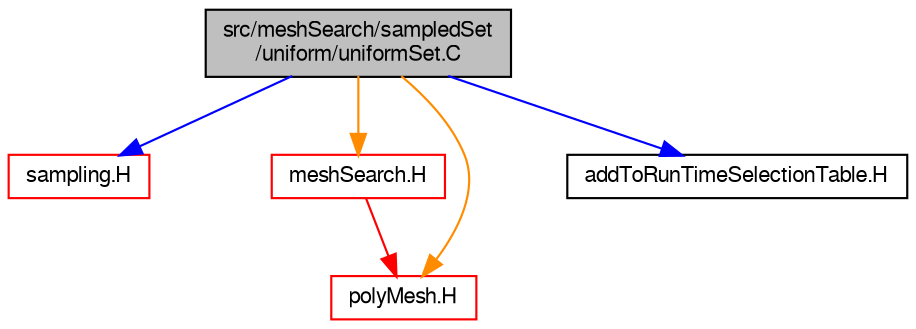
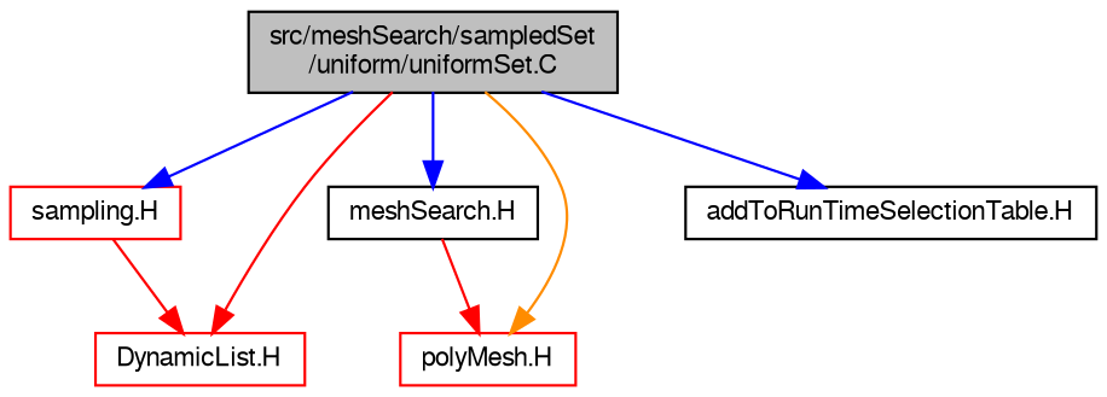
  digraph {
    node [color=red fontname=FreeSans fontsize=10 shape=record]
    edge [color=red fontname=FreeSans fontsize=10 labelfontname=FreeSans labelfontsize=10 style=solid]
    n1 [color=black fillcolor=grey75 fontcolor=black height=0.2 label="src/meshSearch/sampledSet\l/uniform/uniformSet.C" style=filled width=0.4]
    n2 [height=0.2 label="sampling.H" width=0.4]
-   n4 [height=0.2 label="meshSearch.H" width=0.4]
+   n3 [height=0.2 label="DynamicList.H" width=0.4]
+   n4 [color=black height=0.2 label="meshSearch.H" width=0.4]
    n5 [height=0.2 label="polyMesh.H" width=0.4]
    n6 [color=black height=0.2 label="addToRunTimeSelectionTable.H" width=0.4]
    n1 -> n2 [color=blue]
-   n1 -> n4 [color=darkorange]
+   n1 -> n3
+   n1 -> n4 [color=blue]
    n1 -> n5 [color=darkorange]
    n1 -> n6 [color=blue]
+   n2 -> n3
    n4 -> n5
  }
